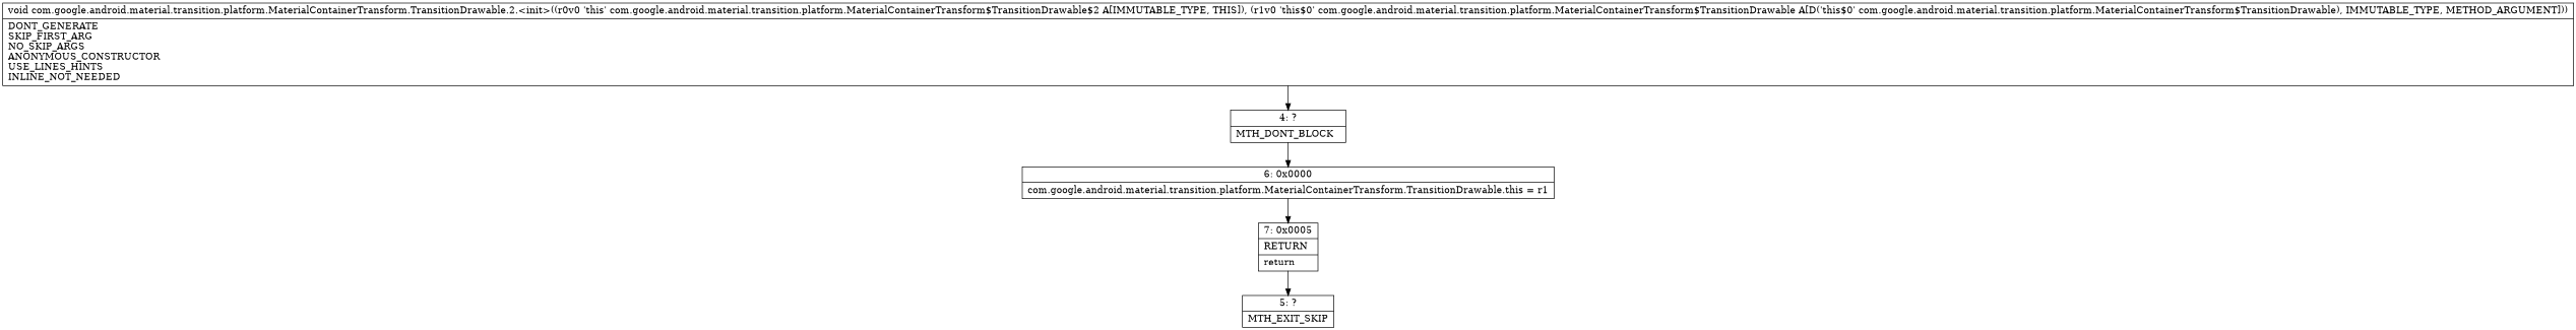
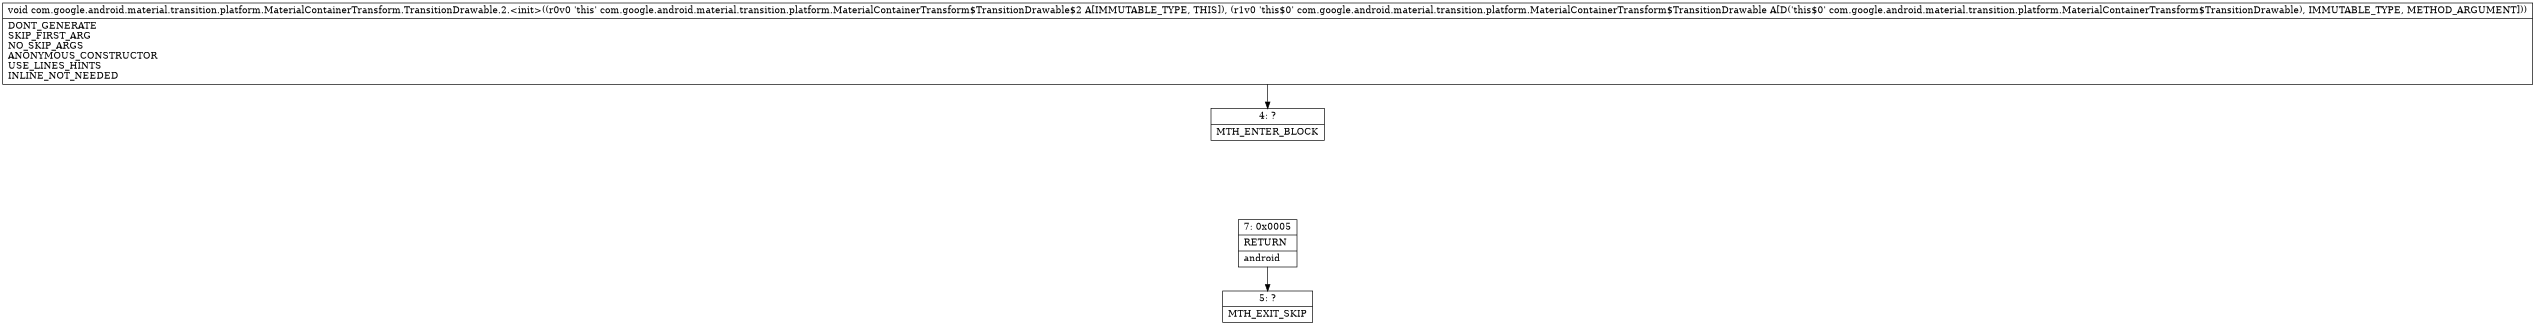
  digraph {
    node [shape=record]
-   n1 [label="{4\:\ ?|MTH_DONT_BLOCK\l}"]
-   n2 [label="{6\:\ 0x0000|com.google.android.material.transition.platform.MaterialContainerTransform.TransitionDrawable.this = r1\l}"]
-   n3 [label="{7\:\ 0x0005|RETURN\l|return\l}"]
+   n1 [label="{4\:\ ?|MTH_ENTER_BLOCK\l}"]
+   n3 [label="{7\:\ 0x0005|RETURN\l|android\l}"]
    n4 [label="{5\:\ ?|MTH_EXIT_SKIP\l}"]
    n5 [label="{void com.google.android.material.transition.platform.MaterialContainerTransform.TransitionDrawable.2.\<init\>((r0v0 'this' com.google.android.material.transition.platform.MaterialContainerTransform$TransitionDrawable$2 A[IMMUTABLE_TYPE, THIS]), (r1v0 'this$0' com.google.android.material.transition.platform.MaterialContainerTransform$TransitionDrawable A[D('this$0' com.google.android.material.transition.platform.MaterialContainerTransform$TransitionDrawable), IMMUTABLE_TYPE, METHOD_ARGUMENT]))  | DONT_GENERATE\lSKIP_FIRST_ARG\lNO_SKIP_ARGS\lANONYMOUS_CONSTRUCTOR\lUSE_LINES_HINTS\lINLINE_NOT_NEEDED\l}"]
-   n1 -> n2
-   n2 -> n3
    n3 -> n4
    n5 -> n1
  }
